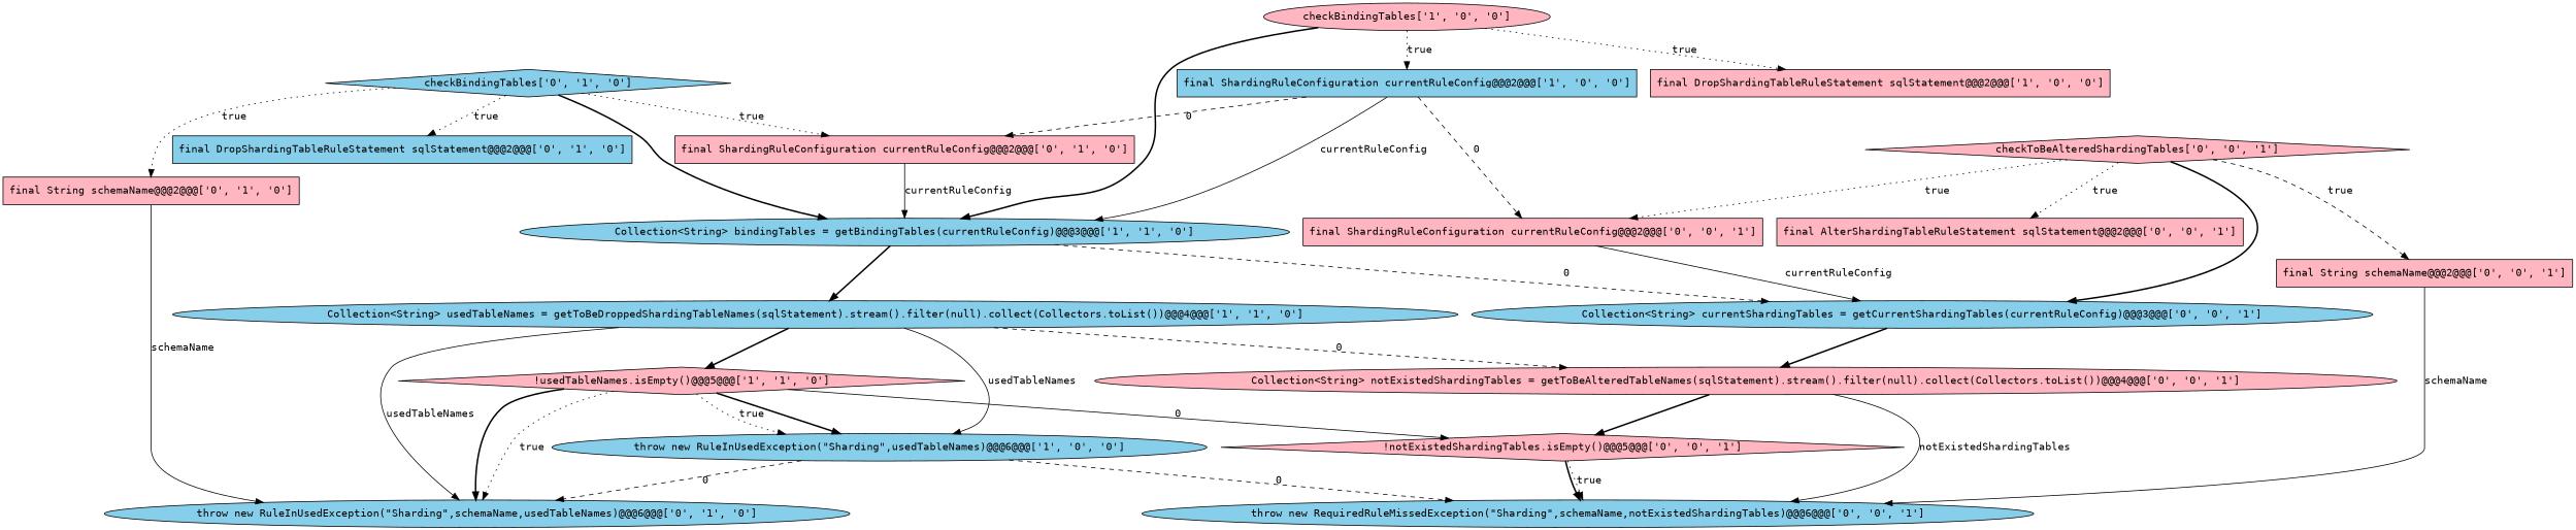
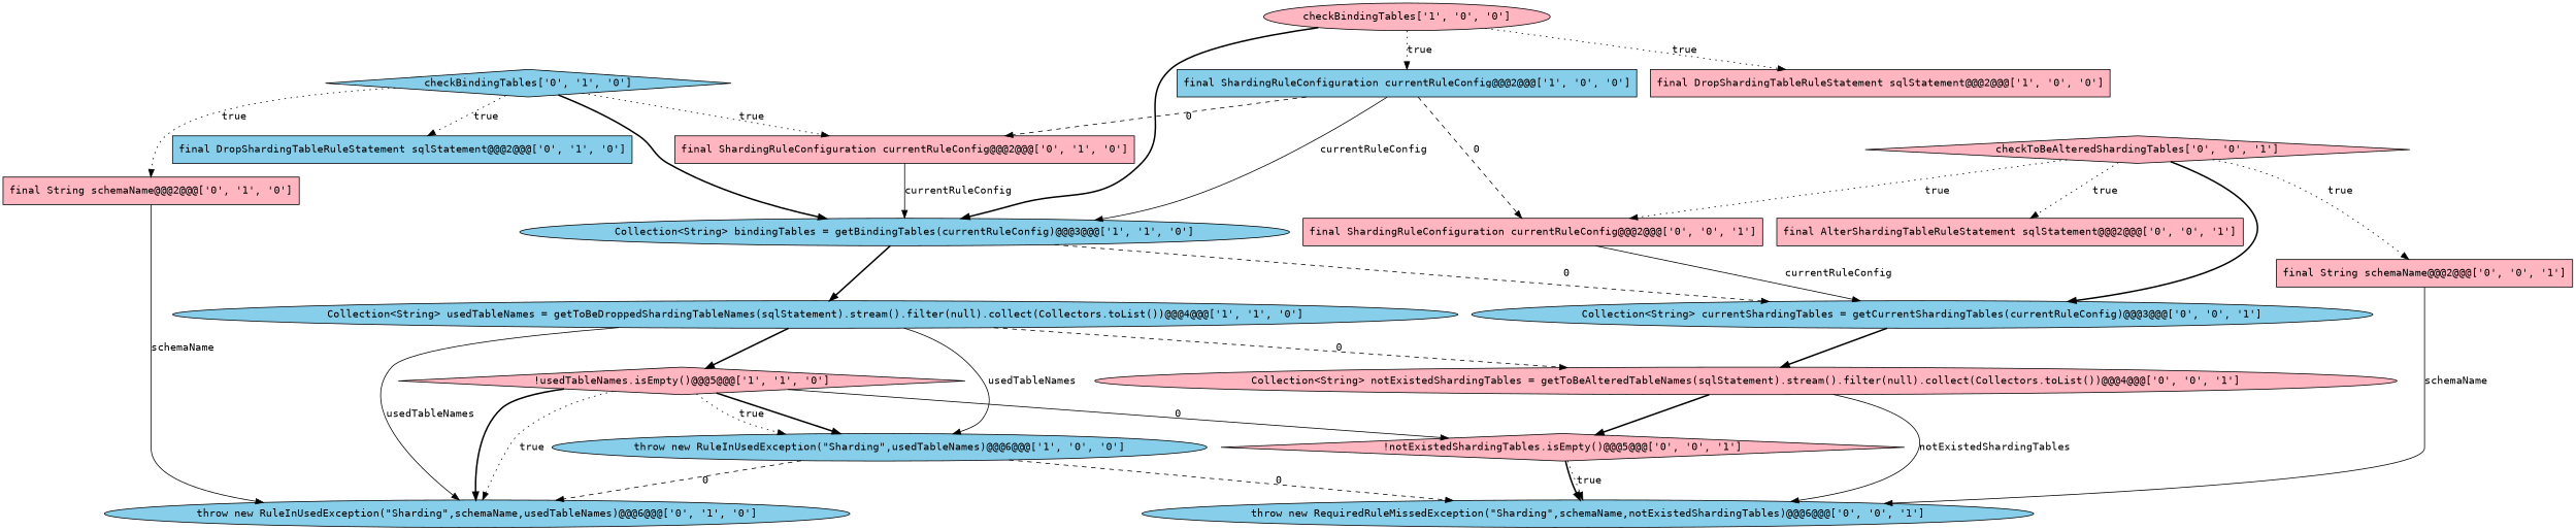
  digraph {
    fontname="DejaVu Sans Mono"
    node [fillcolor=lightpink fontname="DejaVu Sans Mono" shape=ellipse style=filled]
    edge [fontname="DejaVu Sans Mono" style=dotted]
    n1 [fillcolor=skyblue label="throw new RuleInUsedException(\"Sharding\",usedTableNames)@@@6@@@['1', '0', '0']"]
    n2 [fillcolor=skyblue label="throw new RequiredRuleMissedException(\"Sharding\",schemaName,notExistedShardingTables)@@@6@@@['0', '0', '1']"]
    n3 [fillcolor=skyblue label="throw new RuleInUsedException(\"Sharding\",schemaName,usedTableNames)@@@6@@@['0', '1', '0']"]
    n4 [fillcolor=skyblue label="Collection<String> currentShardingTables = getCurrentShardingTables(currentRuleConfig)@@@3@@@['0', '0', '1']"]
    n5 [label="Collection<String> notExistedShardingTables = getToBeAlteredTableNames(sqlStatement).stream().filter(null).collect(Collectors.toList())@@@4@@@['0', '0', '1']"]
    n6 [label="!notExistedShardingTables.isEmpty()@@@5@@@['0', '0', '1']" shape=diamond]
    n7 [label="final String schemaName@@@2@@@['0', '1', '0']" shape=box]
    n8 [label="final String schemaName@@@2@@@['0', '0', '1']" shape=box]
    n9 [label="final AlterShardingTableRuleStatement sqlStatement@@@2@@@['0', '0', '1']" shape=box]
    n10 [fillcolor=skyblue label="Collection<String> usedTableNames = getToBeDroppedShardingTableNames(sqlStatement).stream().filter(null).collect(Collectors.toList())@@@4@@@['1', '1', '0']"]
    n11 [label="!usedTableNames.isEmpty()@@@5@@@['1', '1', '0']" shape=diamond]
    n12 [label="checkToBeAlteredShardingTables['0', '0', '1']" shape=diamond]
    n13 [label="final ShardingRuleConfiguration currentRuleConfig@@@2@@@['0', '0', '1']" shape=box]
    n14 [fillcolor=skyblue label="final DropShardingTableRuleStatement sqlStatement@@@2@@@['0', '1', '0']" shape=box]
    n15 [fillcolor=skyblue label="final ShardingRuleConfiguration currentRuleConfig@@@2@@@['1', '0', '0']" shape=box]
    n16 [label="final ShardingRuleConfiguration currentRuleConfig@@@2@@@['0', '1', '0']" shape=box]
    n17 [fillcolor=skyblue label="Collection<String> bindingTables = getBindingTables(currentRuleConfig)@@@3@@@['1', '1', '0']"]
    n18 [fillcolor=skyblue label="checkBindingTables['0', '1', '0']" shape=diamond]
    n19 [label="checkBindingTables['1', '0', '0']"]
    n20 [label="final DropShardingTableRuleStatement sqlStatement@@@2@@@['1', '0', '0']" shape=box]
    n1 -> n2 [label=0 style=dashed]
    n1 -> n3 [label=0 style=dashed]
    n4 -> n5 [style=bold]
    n5 -> n2 [label=notExistedShardingTables style=solid]
    n5 -> n6 [style=bold]
    n6 -> n2 [label=true]
    n6 -> n2 [style=bold]
    n7 -> n3 [label=schemaName style=solid]
    n8 -> n2 [label=schemaName style=solid]
    n10 -> n1 [label=usedTableNames style=solid]
    n10 -> n3 [label=usedTableNames style=solid]
    n10 -> n5 [label=0 style=dashed]
    n10 -> n11 [style=bold]
    n11 -> n1 [style=bold]
    n11 -> n1 [label=true]
    n11 -> n3 [style=bold]
    n11 -> n3 [label=true]
    n11 -> n6 [label=0 style=solid]
    n12 -> n4 [style=bold]
-   n12 -> n8 [label=true style=dashed]
+   n12 -> n8 [label=true]
    n12 -> n9 [label=true]
    n12 -> n13 [label=true]
    n13 -> n4 [label=currentRuleConfig style=solid]
    n15 -> n13 [label=0 style=dashed]
    n15 -> n16 [label=0 style=dashed]
    n15 -> n17 [label=currentRuleConfig style=solid]
    n16 -> n17 [label=currentRuleConfig style=solid]
    n17 -> n4 [label=0 style=dashed]
    n17 -> n10 [style=bold]
    n18 -> n7 [label=true]
    n18 -> n14 [label=true]
    n18 -> n16 [label=true]
    n18 -> n17 [style=bold]
    n19 -> n15 [label=true]
    n19 -> n17 [style=bold]
    n19 -> n20 [label=true]
  }
